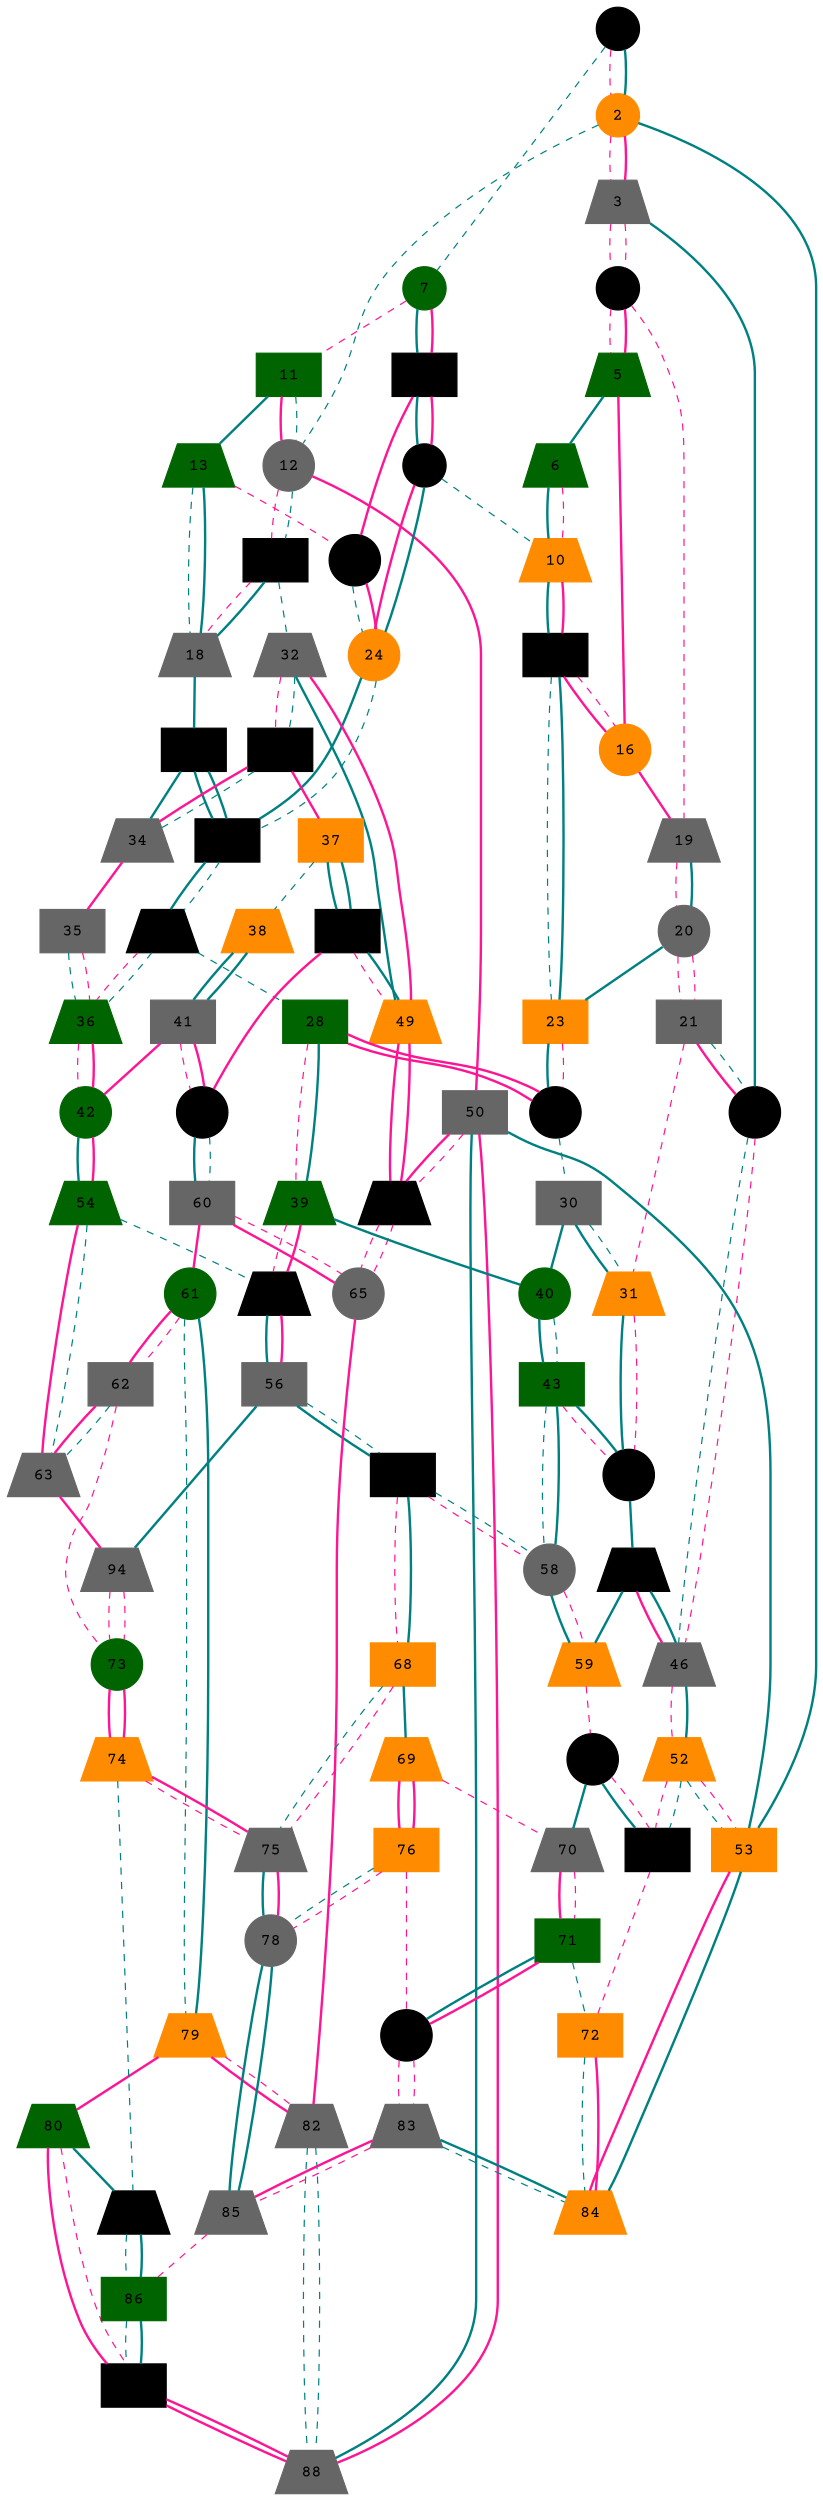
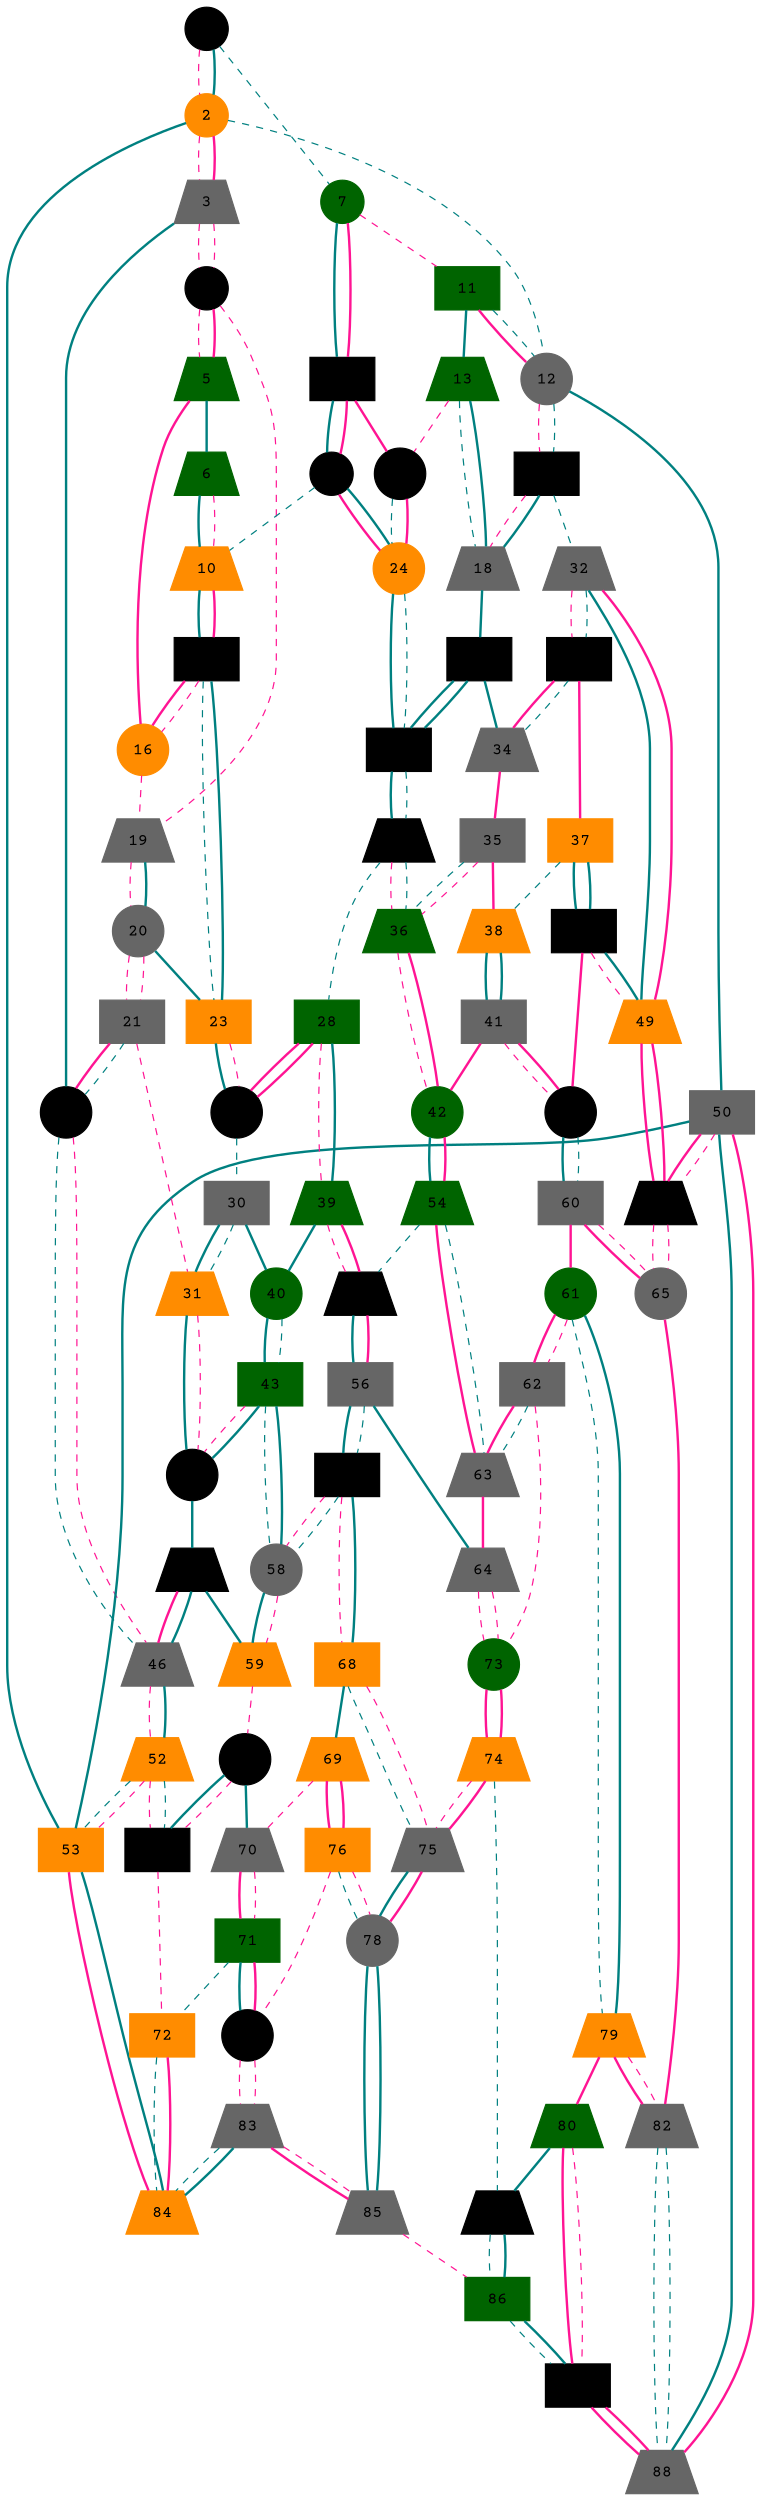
  graph {
    fontname="Courier Prime"
    node [color=gray40 fontname="Courier Prime" shape=trapezium style=filled]
    edge [color=deeppink fontname="Courier Prime" style=bold]
    1 [color=black shape=circle]
    2 [color=darkorange shape=circle]
    7 [color=darkgreen shape=circle]
    3
    12 [shape=circle]
    53 [color=darkorange shape=box]
    8 [color=black shape=box]
    11 [color=darkgreen shape=box]
    4 [color=black shape=circle]
    22 [color=black shape=circle]
    17 [color=black shape=box]
    50 [shape=box]
    84 [color=darkorange]
    5 [color=darkgreen]
    19
    46
    6 [color=darkgreen]
    16 [color=darkorange shape=circle]
    20 [shape=circle]
    10 [color=darkorange]
    15 [color=black shape=box]
    9 [color=black shape=circle]
    14 [color=black shape=circle]
    13 [color=darkgreen]
    24 [color=darkorange shape=circle]
    26 [color=black shape=box]
    23 [color=darkorange shape=box]
    18
    32
    51 [color=black]
    88
    25 [color=black shape=box]
    29 [color=black shape=circle]
    33 [color=black shape=box]
    49 [color=darkorange]
    34
    21 [shape=box]
    31 [color=darkorange]
    44 [color=black shape=circle]
    52 [color=darkorange]
    30 [shape=box]
    27 [color=black]
    35 [shape=box]
    28 [color=darkgreen shape=box]
    36 [color=darkgreen]
    39 [color=darkgreen]
    42 [color=darkgreen shape=circle]
    40 [color=darkgreen shape=circle]
    55 [color=black]
    43 [color=darkgreen shape=box]
    45 [color=black]
    37 [color=darkorange shape=box]
    38 [color=darkorange]
    47 [color=black shape=box]
    41 [shape=box]
    54 [color=darkgreen]
    48 [color=black shape=circle]
    56 [shape=box]
    58 [shape=circle]
    60 [shape=box]
    63
    59 [color=darkorange]
    66 [color=black shape=circle]
    67 [color=black shape=box]
    65 [shape=circle]
    61 [color=darkgreen shape=circle]
    82
    72 [color=darkorange shape=box]
-   64 [label=94]
+   64
    57 [color=black shape=box]
    68 [color=darkorange shape=box]
    73 [color=darkgreen shape=circle]
    69 [color=darkorange]
    75
    70
    62 [shape=box]
    79 [color=darkorange]
    80 [color=darkgreen]
    74 [color=darkorange]
    71 [color=darkgreen shape=box]
    76 [color=darkorange shape=box]
    78 [shape=circle]
    77 [color=black shape=circle]
    83
    81 [color=black]
    86 [color=darkgreen shape=box]
    85
    87 [color=black shape=box]
    1 -- 2 [style=dashed]
    1 -- 2 [color=teal]
    1 -- 7 [color=teal style=dashed]
    2 -- 3 [style=dashed]
    2 -- 3
    2 -- 12 [color=teal style=dashed]
    2 -- 53 [color=teal]
    7 -- 8 [color=teal]
    7 -- 8
    7 -- 11 [style=dashed]
    3 -- 4 [style=dashed]
    3 -- 4 [style=dashed]
    3 -- 22 [color=teal]
    12 -- 17 [style=dashed]
    12 -- 17 [color=teal style=dashed]
-   12 -- 50
+   12 -- 50 [color=teal]
    53 -- 84
    53 -- 84 [color=teal]
    8 -- 9 [color=teal]
    8 -- 9
    8 -- 14
    11 -- 12
    11 -- 12 [color=teal style=dashed]
    11 -- 13 [color=teal]
    4 -- 5 [style=dashed]
    4 -- 5
    4 -- 19 [style=dashed]
    22 -- 46 [color=teal style=dashed]
    22 -- 46 [style=dashed]
    17 -- 18 [style=dashed]
    17 -- 18 [color=teal]
    17 -- 32 [color=teal style=dashed]
    50 -- 53 [color=teal]
    50 -- 51
    50 -- 51 [style=dashed]
    50 -- 88 [color=teal]
    50 -- 88
    5 -- 6 [color=teal]
    5 -- 16
    19 -- 20 [style=dashed]
    19 -- 20 [color=teal]
    46 -- 52 [style=dashed]
    46 -- 52 [color=teal]
    6 -- 10 [color=teal]
    6 -- 10 [style=dashed]
-   16 -- 19
+   16 -- 19 [style=dashed]
    20 -- 23 [color=teal]
    20 -- 21 [style=dashed]
    20 -- 21 [style=dashed]
    10 -- 15 [color=teal]
    10 -- 15
    15 -- 16
    15 -- 16 [style=dashed]
    15 -- 23 [color=teal style=dashed]
    15 -- 23 [color=teal]
    9 -- 10 [color=teal style=dashed]
    9 -- 24
    9 -- 24 [color=teal]
    14 -- 24 [color=teal style=dashed]
    14 -- 24
    13 -- 14 [style=dashed]
    13 -- 18 [color=teal style=dashed]
    13 -- 18 [color=teal]
    24 -- 26 [color=teal]
    24 -- 26 [color=teal style=dashed]
    26 -- 27 [color=teal]
    26 -- 27 [color=teal style=dashed]
    23 -- 29 [color=teal]
    23 -- 29 [style=dashed]
    18 -- 25 [color=teal]
    32 -- 33 [style=dashed]
    32 -- 33 [color=teal style=dashed]
    32 -- 49 [color=teal]
    32 -- 49
    51 -- 65 [style=dashed]
    51 -- 65 [style=dashed]
    25 -- 26 [color=teal]
    25 -- 26 [color=teal]
    25 -- 34 [color=teal]
    29 -- 30 [color=teal style=dashed]
    33 -- 34
    33 -- 34 [color=teal style=dashed]
    33 -- 37
    49 -- 51
    49 -- 51
    34 -- 35
    21 -- 22
    21 -- 22 [color=teal style=dashed]
    21 -- 31 [style=dashed]
    31 -- 44 [color=teal]
    31 -- 44 [style=dashed]
    44 -- 45 [color=teal]
    52 -- 53 [color=teal style=dashed]
    52 -- 53 [style=dashed]
    52 -- 67 [style=dashed]
    52 -- 67 [color=teal style=dashed]
    30 -- 31 [color=teal]
    30 -- 31 [color=teal style=dashed]
    30 -- 40 [color=teal]
    27 -- 28 [color=teal style=dashed]
    27 -- 36 [style=dashed]
    27 -- 36 [color=teal style=dashed]
    35 -- 36 [color=teal style=dashed]
    35 -- 36 [style=dashed]
+   35 -- 38
    28 -- 29
    28 -- 29
    28 -- 39 [style=dashed]
    28 -- 39 [color=teal]
    36 -- 42 [style=dashed]
    36 -- 42
    39 -- 40 [color=teal]
    39 -- 55 [style=dashed]
    39 -- 55
    42 -- 54 [color=teal]
    42 -- 54
    40 -- 43 [color=teal]
    40 -- 43 [color=teal style=dashed]
    55 -- 56 [color=teal]
    55 -- 56
    43 -- 44 [style=dashed]
    43 -- 44 [color=teal]
    43 -- 58 [color=teal style=dashed]
    43 -- 58 [color=teal]
    45 -- 46
    45 -- 46 [color=teal]
    45 -- 59 [color=teal]
    37 -- 38 [color=teal style=dashed]
    37 -- 47 [color=teal]
    37 -- 47 [color=teal]
    38 -- 41 [color=teal]
    38 -- 41 [color=teal]
    47 -- 49 [style=dashed]
    47 -- 49 [color=teal]
    47 -- 48
    41 -- 42
    41 -- 48 [style=dashed]
    41 -- 48
    54 -- 55 [color=teal style=dashed]
    54 -- 63
    54 -- 63 [color=teal style=dashed]
    48 -- 60 [color=teal]
    48 -- 60 [color=teal style=dashed]
    56 -- 64 [color=teal]
    56 -- 57 [color=teal]
    56 -- 57 [color=teal style=dashed]
    58 -- 59 [color=teal]
    58 -- 59 [style=dashed]
    60 -- 65
    60 -- 65 [style=dashed]
    60 -- 61
    63 -- 64
    59 -- 66 [style=dashed]
    66 -- 67 [color=teal]
    66 -- 67 [style=dashed]
    66 -- 70 [color=teal]
    67 -- 72 [style=dashed]
    65 -- 82
    61 -- 62
    61 -- 62 [style=dashed]
    61 -- 79 [color=teal style=dashed]
    61 -- 79 [color=teal]
    82 -- 88 [color=teal style=dashed]
    82 -- 88 [color=teal style=dashed]
    72 -- 84 [color=teal style=dashed]
    72 -- 84
    64 -- 73 [style=dashed]
    64 -- 73 [style=dashed]
    57 -- 58 [style=dashed]
    57 -- 58 [color=teal style=dashed]
    57 -- 68 [style=dashed]
    57 -- 68 [color=teal]
    68 -- 69 [color=teal]
    68 -- 75 [color=teal style=dashed]
    68 -- 75 [style=dashed]
    73 -- 74
    73 -- 74
    69 -- 70 [style=dashed]
    69 -- 76
    69 -- 76
    75 -- 78 [color=teal]
    75 -- 78
    70 -- 71
    70 -- 71 [style=dashed]
    62 -- 63
    62 -- 63 [color=teal style=dashed]
    62 -- 73 [style=dashed]
    79 -- 82
    79 -- 82 [style=dashed]
    79 -- 80
    80 -- 81 [color=teal]
    80 -- 87
    80 -- 87 [style=dashed]
    74 -- 75 [style=dashed]
    74 -- 75
    74 -- 81 [color=teal style=dashed]
    71 -- 72 [color=teal style=dashed]
    71 -- 77 [color=teal]
    71 -- 77
    76 -- 78 [color=teal style=dashed]
    76 -- 78 [style=dashed]
    76 -- 77 [style=dashed]
    78 -- 85 [color=teal]
    78 -- 85 [color=teal]
    77 -- 83 [style=dashed]
    77 -- 83 [style=dashed]
    83 -- 84 [color=teal style=dashed]
    83 -- 84 [color=teal]
    83 -- 85
    83 -- 85 [style=dashed]
    81 -- 86 [color=teal style=dashed]
    81 -- 86 [color=teal]
    86 -- 87 [color=teal style=dashed]
    86 -- 87 [color=teal]
    85 -- 86 [style=dashed]
    87 -- 88
    87 -- 88
  }
